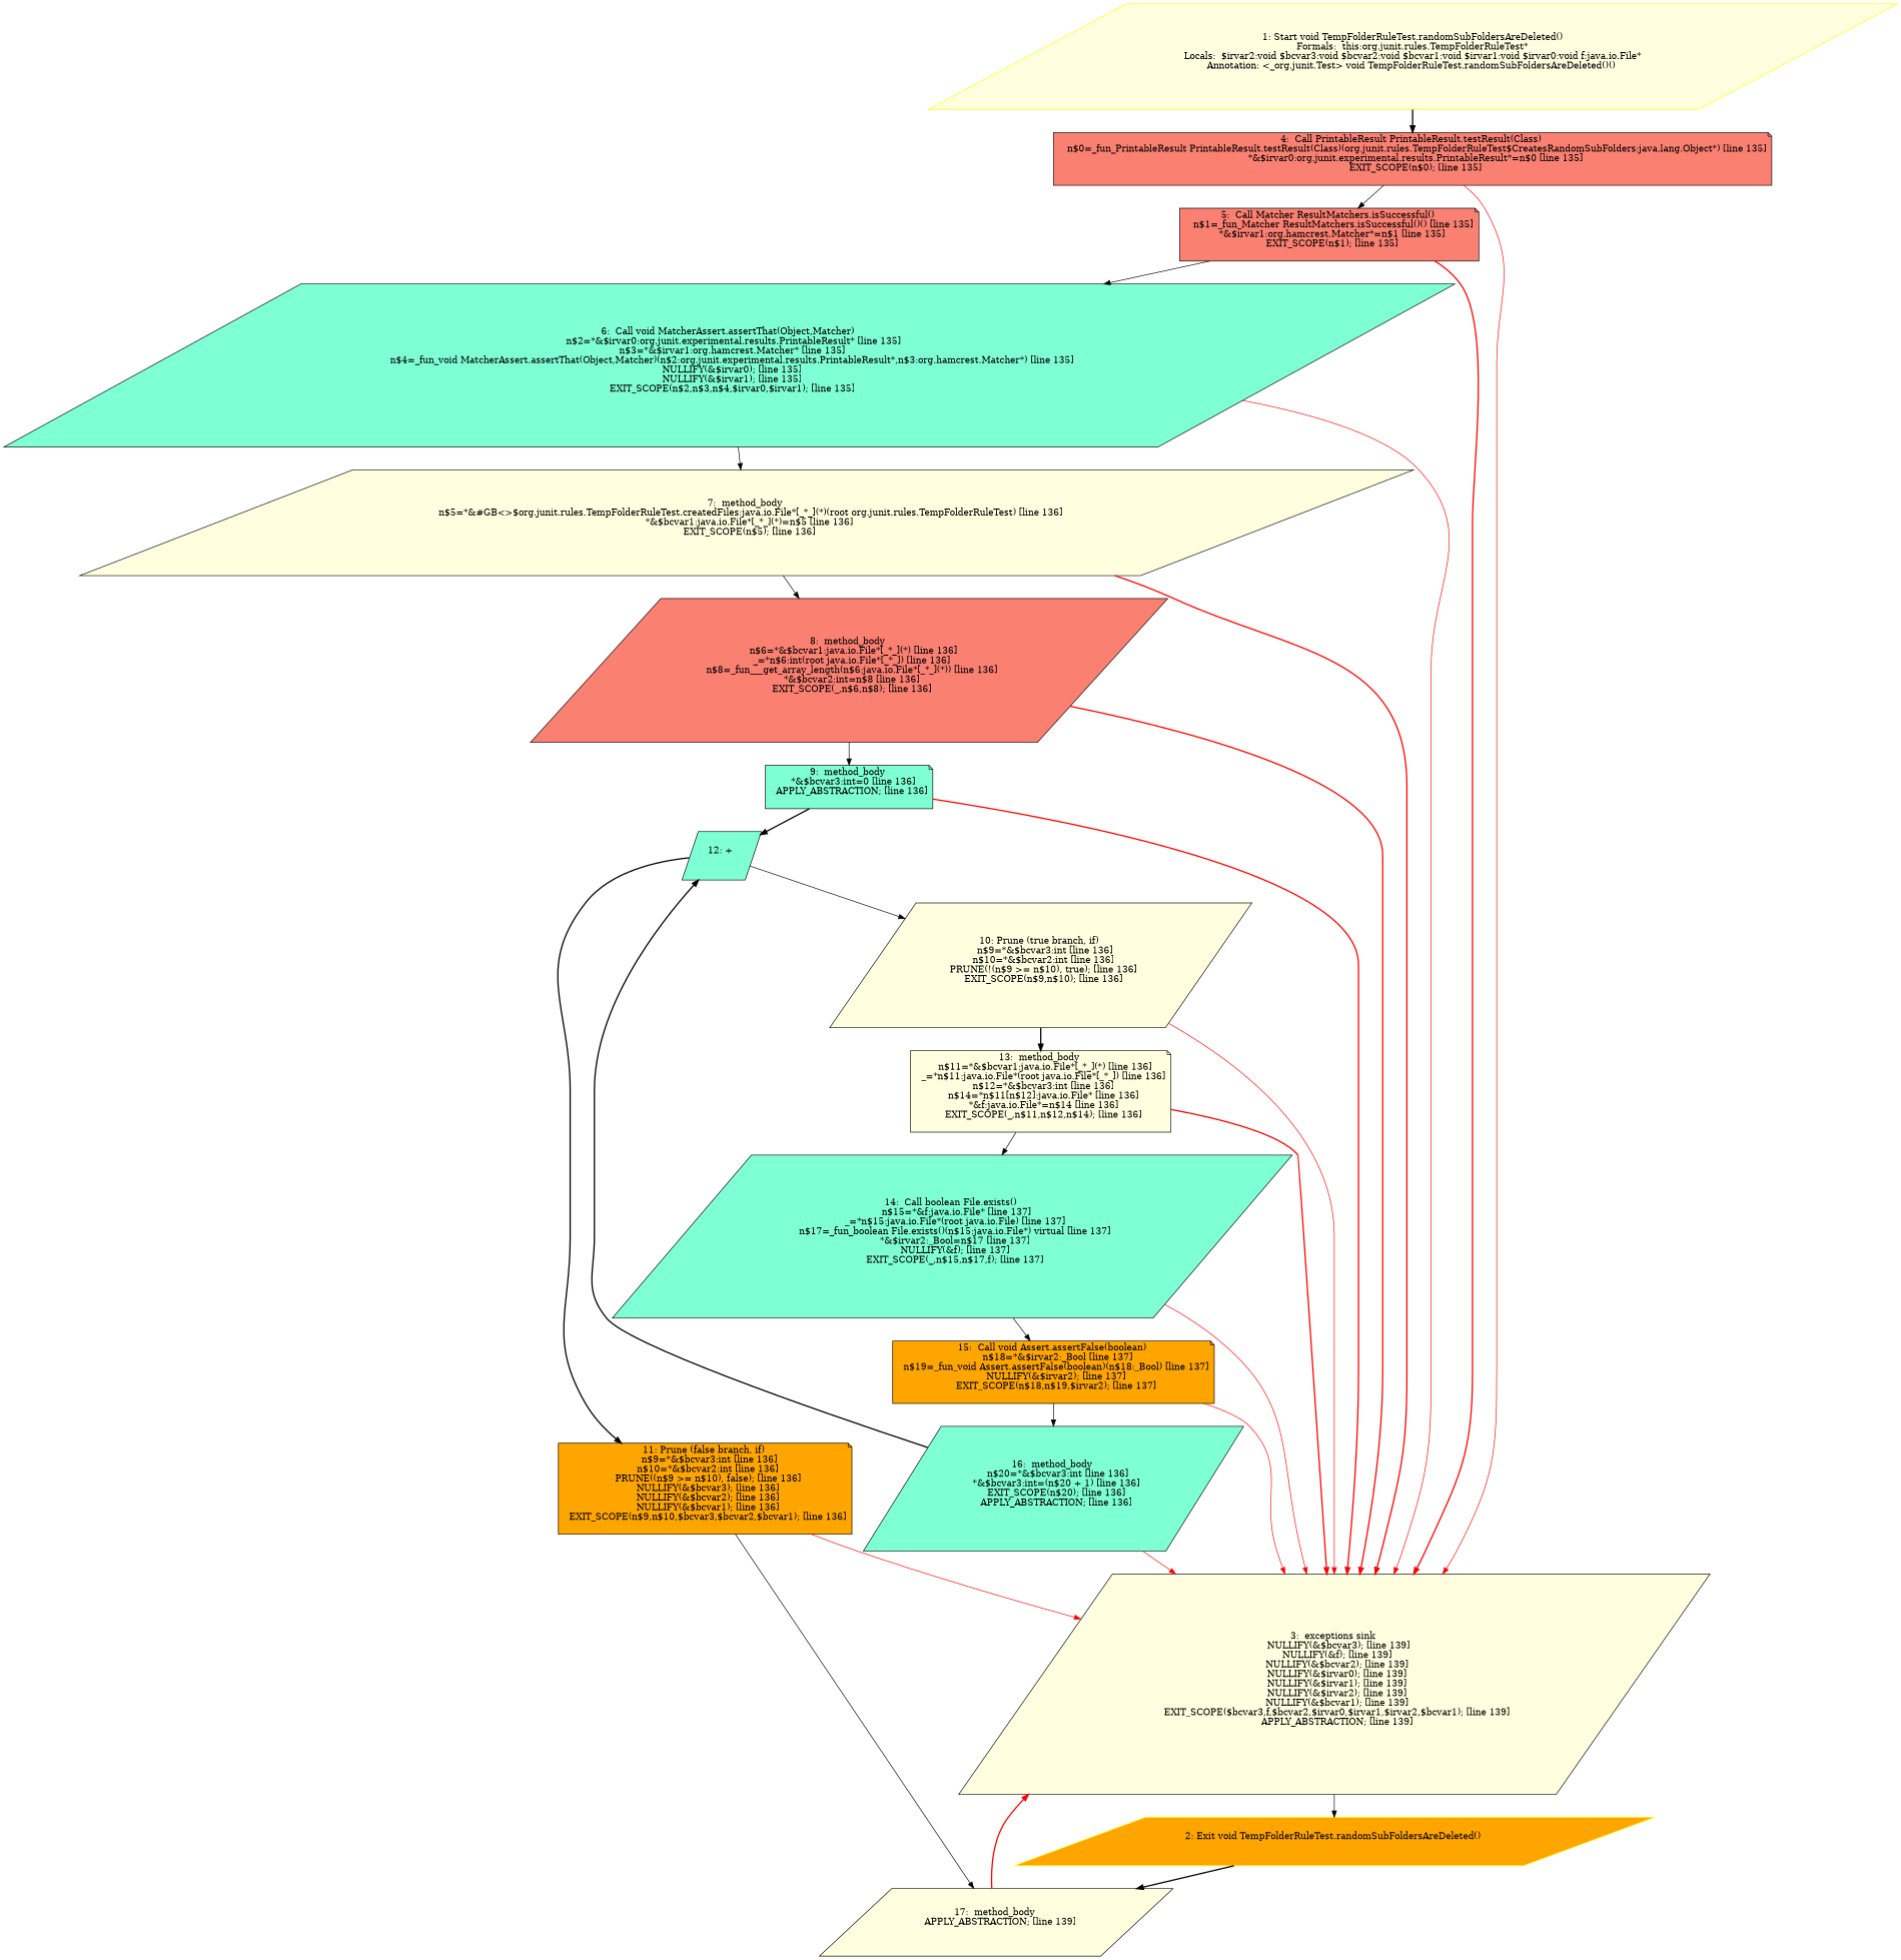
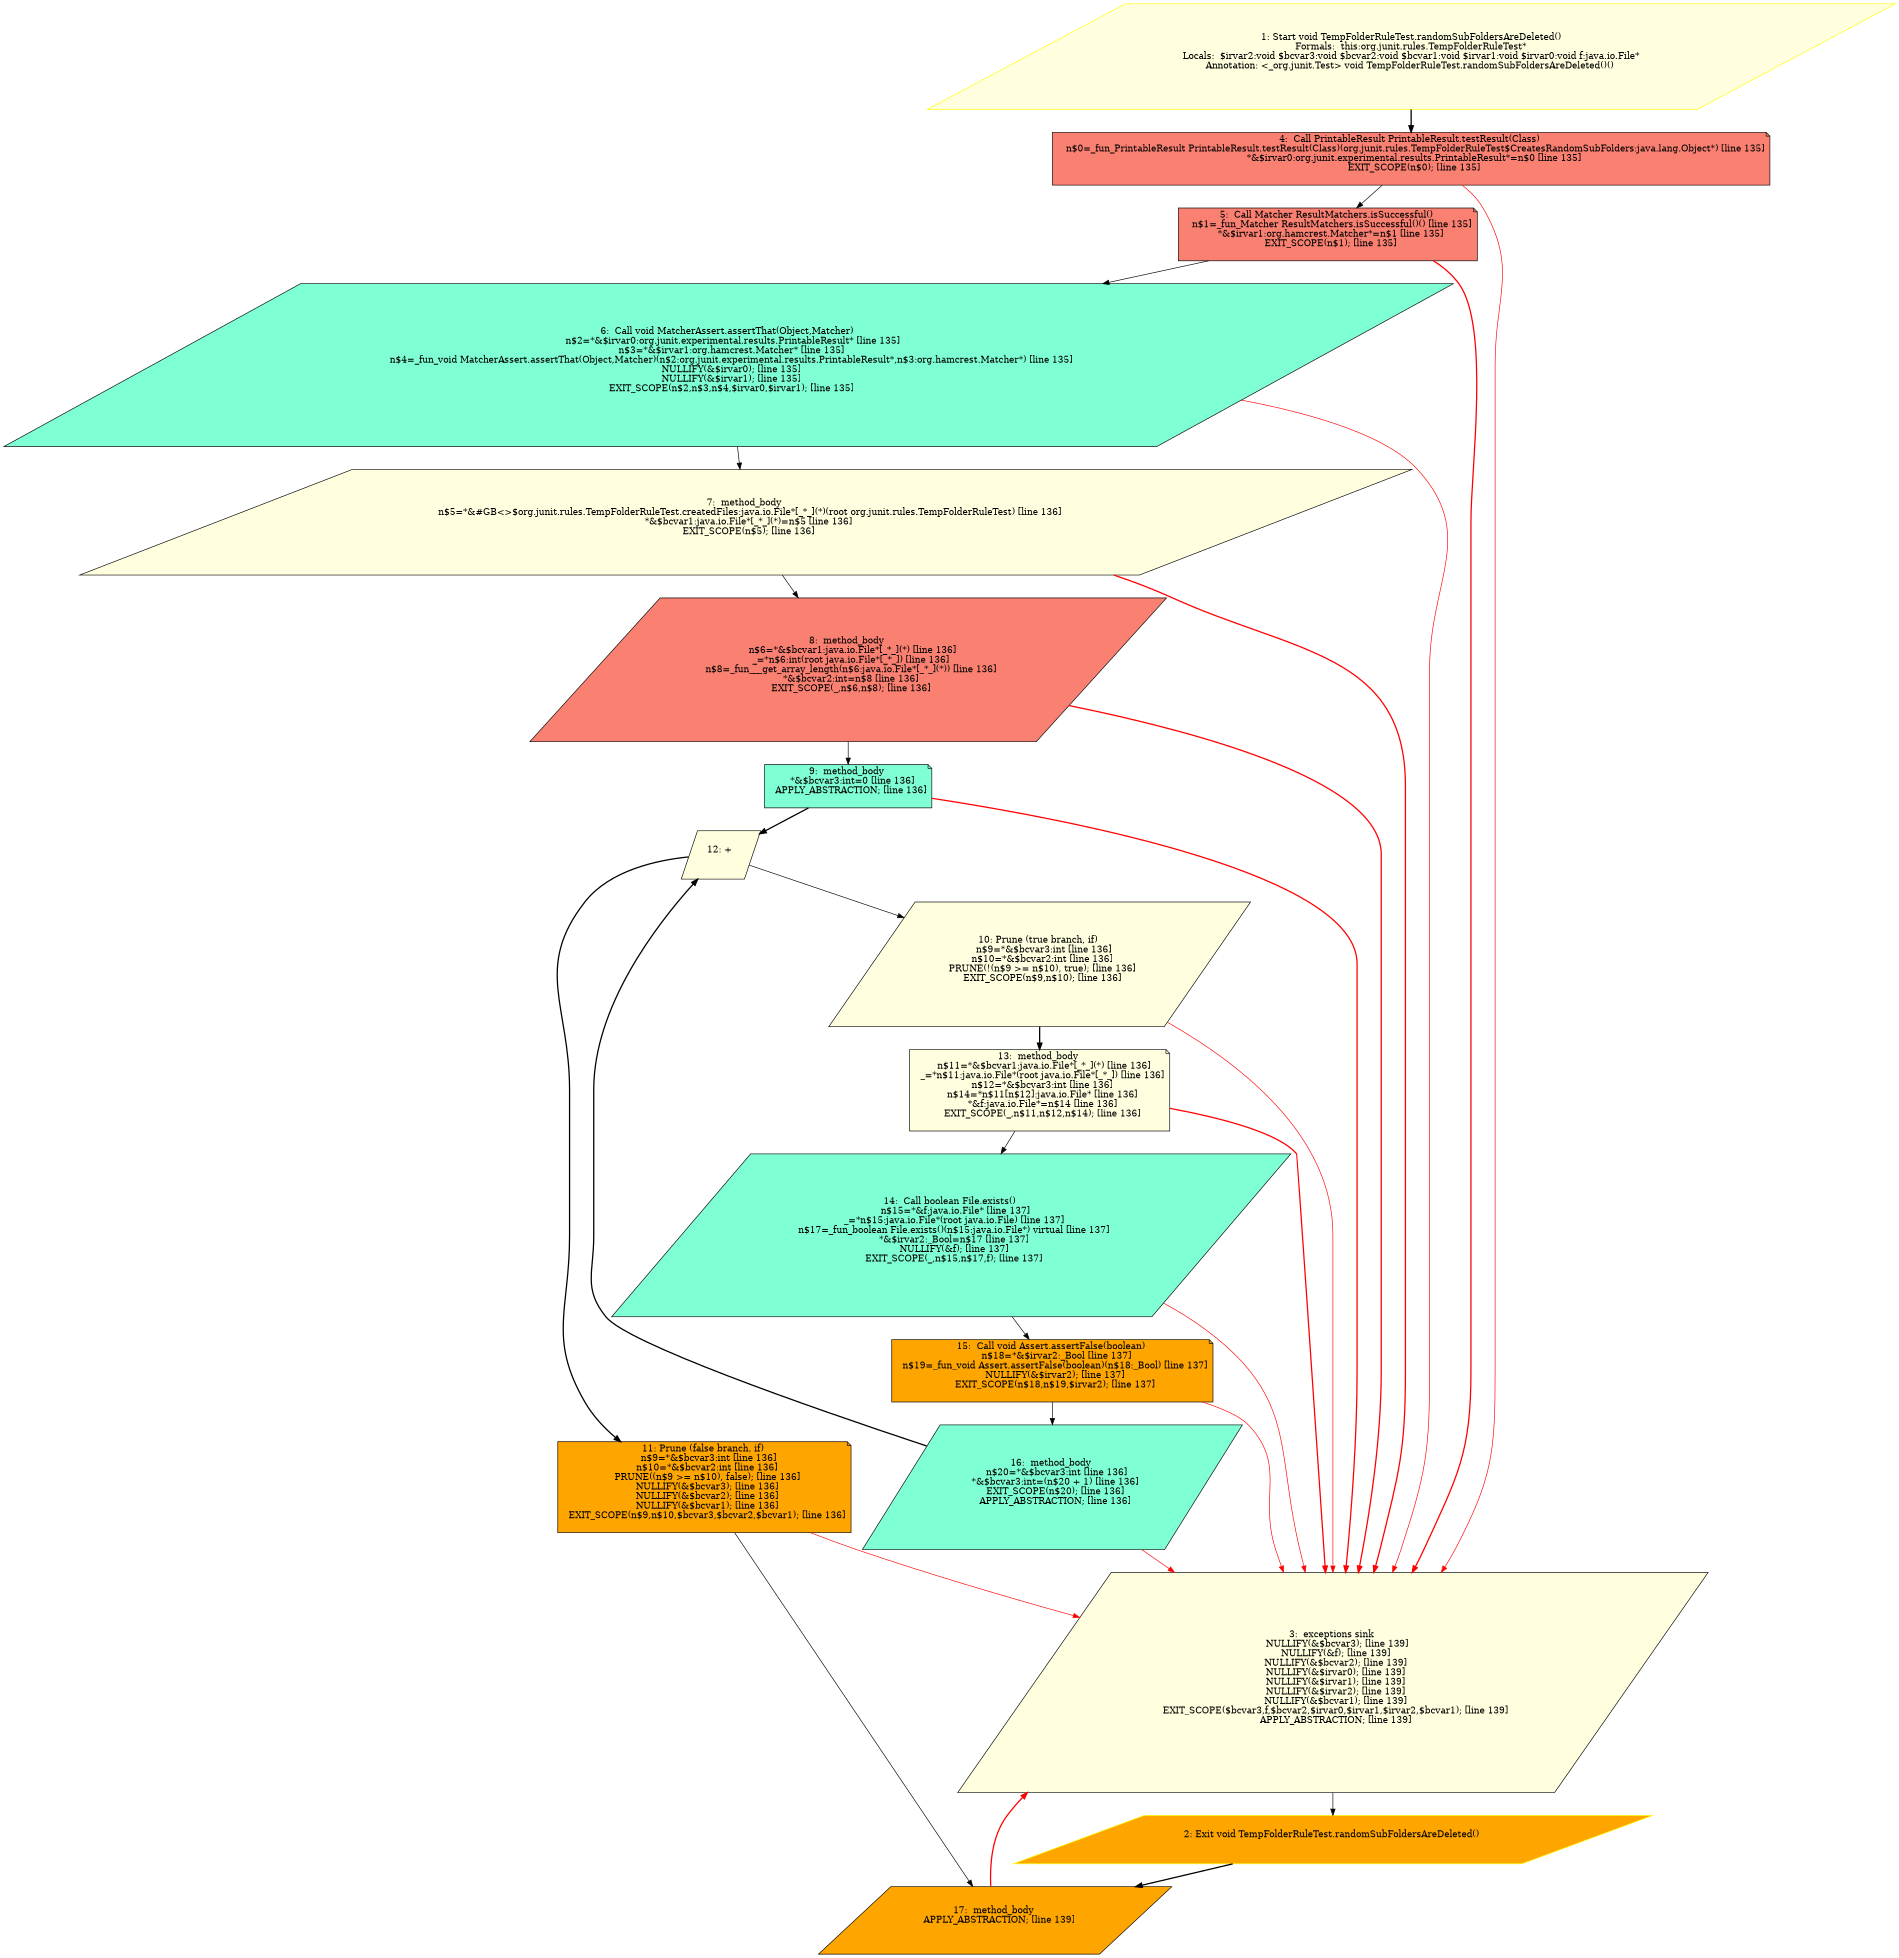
  digraph {
    node [fillcolor=lightyellow shape=parallelogram style=filled]
    edge [style=solid]
    n1 [color=yellow label="1: Start void TempFolderRuleTest.randomSubFoldersAreDeleted()\nFormals:  this:org.junit.rules.TempFolderRuleTest*\nLocals:  $irvar2:void $bcvar3:void $bcvar2:void $bcvar1:void $irvar1:void $irvar0:void f:java.io.File*\nAnnotation: <_org.junit.Test> void TempFolderRuleTest.randomSubFoldersAreDeleted()() \n  "]
    n2 [fillcolor=salmon label="4:  Call PrintableResult PrintableResult.testResult(Class) \n   n$0=_fun_PrintableResult PrintableResult.testResult(Class)(org.junit.rules.TempFolderRuleTest$CreatesRandomSubFolders:java.lang.Object*) [line 135]\n  *&$irvar0:org.junit.experimental.results.PrintableResult*=n$0 [line 135]\n  EXIT_SCOPE(n$0); [line 135]\n " shape=note]
    n3 [label="3:  exceptions sink \n   NULLIFY(&$bcvar3); [line 139]\n  NULLIFY(&f); [line 139]\n  NULLIFY(&$bcvar2); [line 139]\n  NULLIFY(&$irvar0); [line 139]\n  NULLIFY(&$irvar1); [line 139]\n  NULLIFY(&$irvar2); [line 139]\n  NULLIFY(&$bcvar1); [line 139]\n  EXIT_SCOPE($bcvar3,f,$bcvar2,$irvar0,$irvar1,$irvar2,$bcvar1); [line 139]\n  APPLY_ABSTRACTION; [line 139]\n "]
    n4 [fillcolor=salmon label="5:  Call Matcher ResultMatchers.isSuccessful() \n   n$1=_fun_Matcher ResultMatchers.isSuccessful()() [line 135]\n  *&$irvar1:org.hamcrest.Matcher*=n$1 [line 135]\n  EXIT_SCOPE(n$1); [line 135]\n " shape=note]
    n5 [color=yellow fillcolor=orange label="2: Exit void TempFolderRuleTest.randomSubFoldersAreDeleted() \n  "]
    n6 [fillcolor=aquamarine label="6:  Call void MatcherAssert.assertThat(Object,Matcher) \n   n$2=*&$irvar0:org.junit.experimental.results.PrintableResult* [line 135]\n  n$3=*&$irvar1:org.hamcrest.Matcher* [line 135]\n  n$4=_fun_void MatcherAssert.assertThat(Object,Matcher)(n$2:org.junit.experimental.results.PrintableResult*,n$3:org.hamcrest.Matcher*) [line 135]\n  NULLIFY(&$irvar0); [line 135]\n  NULLIFY(&$irvar1); [line 135]\n  EXIT_SCOPE(n$2,n$3,n$4,$irvar0,$irvar1); [line 135]\n "]
-   n7 [label="17:  method_body \n   APPLY_ABSTRACTION; [line 139]\n "]
+   n7 [fillcolor=orange label="17:  method_body \n   APPLY_ABSTRACTION; [line 139]\n "]
    n8 [label="7:  method_body \n   n$5=*&#GB<>$org.junit.rules.TempFolderRuleTest.createdFiles:java.io.File*[_*_](*)(root org.junit.rules.TempFolderRuleTest) [line 136]\n  *&$bcvar1:java.io.File*[_*_](*)=n$5 [line 136]\n  EXIT_SCOPE(n$5); [line 136]\n "]
    n9 [fillcolor=salmon label="8:  method_body \n   n$6=*&$bcvar1:java.io.File*[_*_](*) [line 136]\n  _=*n$6:int(root java.io.File*[_*_]) [line 136]\n  n$8=_fun___get_array_length(n$6:java.io.File*[_*_](*)) [line 136]\n  *&$bcvar2:int=n$8 [line 136]\n  EXIT_SCOPE(_,n$6,n$8); [line 136]\n "]
    n10 [fillcolor=aquamarine label="9:  method_body \n   *&$bcvar3:int=0 [line 136]\n  APPLY_ABSTRACTION; [line 136]\n " shape=note]
-   n11 [fillcolor=aquamarine label="12: + \n  "]
+   n11 [label="12: + \n  "]
    n12 [label="10: Prune (true branch, if) \n   n$9=*&$bcvar3:int [line 136]\n  n$10=*&$bcvar2:int [line 136]\n  PRUNE(!(n$9 >= n$10), true); [line 136]\n  EXIT_SCOPE(n$9,n$10); [line 136]\n "]
    n13 [fillcolor=orange label="11: Prune (false branch, if) \n   n$9=*&$bcvar3:int [line 136]\n  n$10=*&$bcvar2:int [line 136]\n  PRUNE((n$9 >= n$10), false); [line 136]\n  NULLIFY(&$bcvar3); [line 136]\n  NULLIFY(&$bcvar2); [line 136]\n  NULLIFY(&$bcvar1); [line 136]\n  EXIT_SCOPE(n$9,n$10,$bcvar3,$bcvar2,$bcvar1); [line 136]\n " shape=note]
    n14 [label="13:  method_body \n   n$11=*&$bcvar1:java.io.File*[_*_](*) [line 136]\n  _=*n$11:java.io.File*(root java.io.File*[_*_]) [line 136]\n  n$12=*&$bcvar3:int [line 136]\n  n$14=*n$11[n$12]:java.io.File* [line 136]\n  *&f:java.io.File*=n$14 [line 136]\n  EXIT_SCOPE(_,n$11,n$12,n$14); [line 136]\n " shape=note]
    n15 [fillcolor=aquamarine label="14:  Call boolean File.exists() \n   n$15=*&f:java.io.File* [line 137]\n  _=*n$15:java.io.File*(root java.io.File) [line 137]\n  n$17=_fun_boolean File.exists()(n$15:java.io.File*) virtual [line 137]\n  *&$irvar2:_Bool=n$17 [line 137]\n  NULLIFY(&f); [line 137]\n  EXIT_SCOPE(_,n$15,n$17,f); [line 137]\n "]
    n16 [fillcolor=orange label="15:  Call void Assert.assertFalse(boolean) \n   n$18=*&$irvar2:_Bool [line 137]\n  n$19=_fun_void Assert.assertFalse(boolean)(n$18:_Bool) [line 137]\n  NULLIFY(&$irvar2); [line 137]\n  EXIT_SCOPE(n$18,n$19,$irvar2); [line 137]\n " shape=note]
    n17 [fillcolor=aquamarine label="16:  method_body \n   n$20=*&$bcvar3:int [line 136]\n  *&$bcvar3:int=(n$20 + 1) [line 136]\n  EXIT_SCOPE(n$20); [line 136]\n  APPLY_ABSTRACTION; [line 136]\n "]
    n1 -> n2 [style=bold]
    n2 -> n3 [color=red]
    n2 -> n4
    n3 -> n5
    n4 -> n3 [color=red style=bold]
    n4 -> n6
    n5 -> n7 [style=bold]
    n6 -> n3 [color=red]
    n6 -> n8
    n7 -> n3 [color=red style=bold]
    n8 -> n3 [color=red style=bold]
    n8 -> n9
    n9 -> n3 [color=red style=bold]
    n9 -> n10
    n10 -> n3 [color=red style=bold]
    n10 -> n11 [style=bold]
    n11 -> n12
    n11 -> n13 [style=bold]
    n12 -> n3 [color=red]
    n12 -> n14 [style=bold]
    n13 -> n3 [color=red]
    n13 -> n7
    n14 -> n3 [color=red style=bold]
    n14 -> n15
    n15 -> n3 [color=red]
    n15 -> n16
    n16 -> n3 [color=red]
    n16 -> n17
    n17 -> n3 [color=red]
    n17 -> n11 [style=bold]
  }
